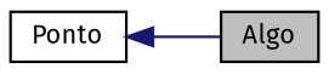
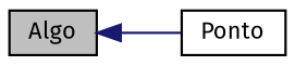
  digraph {
    rankdir=LR
    fontname="Fira Sans"
    node [color=black fontname="Fira Sans" fontsize=10 shape=record style=filled]
    n1 [fillcolor=grey75 fontcolor=black height=0.2 label=Algo width=0.4]
    n2 [fillcolor=white height=0.2 label=Ponto width=0.4]
-   n2 -> n1 [color=midnightblue dir=back fontname="Fira Sans" fontsize=10 labelfontname=Helvetica labelfontsize=10 style=solid]
+   n1 -> n2 [color=midnightblue dir=back fontname="Fira Sans" fontsize=10 labelfontname=Helvetica labelfontsize=10 style=solid]
  }
